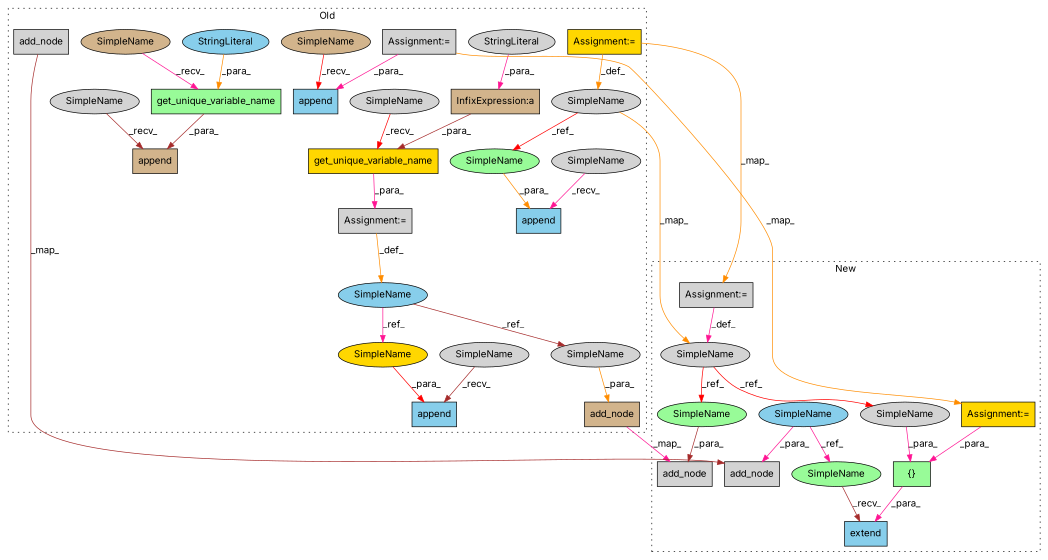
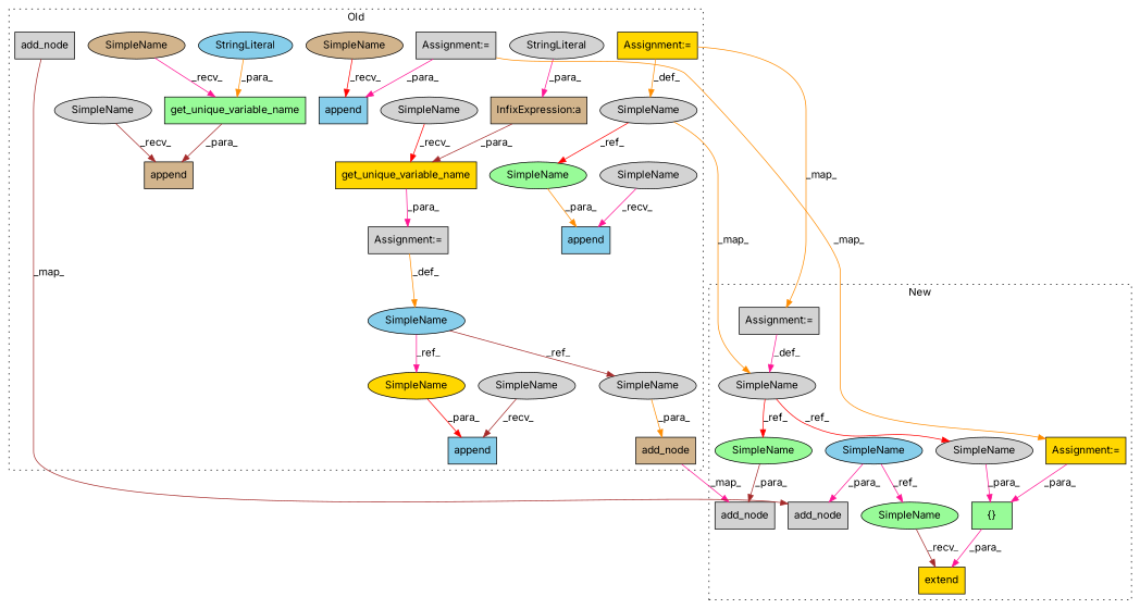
  digraph {
    fontname=Inter
    node [a=42 l=12 shape=box style=filled fillcolor=lightgrey fontname=Inter]
    edge [color=deeppink fontname=Inter]
    n1 [a=32 l="25,1" label=get_unique_variable_name s="10155,10199" fillcolor=gold]
    n2 [a=32 l="25,1" label=get_unique_variable_name s="10092,10127" fillcolor=palegreen]
    n3 [a=27 l=3 label="InfixExpression:a" s=10192 fillcolor=tan]
    n4 [l=13 label=SimpleName s=9501 shape=ellipse]
    n5 [a=32 l="9,1" label=add_node s="10258,10391" fillcolor=tan]
    n6 [l=11 label=SimpleName s=10137 shape=ellipse fillcolor=skyblue]
    n7 [a=32 l="7,1" label=append s="10221,10239" fillcolor=skyblue]
    n8 [a=32 l="7,1" label=append s="10079,10128" fillcolor=tan]
    n9 [a=32 l="9,1" label=add_node s="11453,11504"]
    n10 [a=45 l=10 label=StringLiteral s=10117 shape=ellipse fillcolor=skyblue]
    n11 [a=45 l=4 label=StringLiteral s=10195 shape=ellipse]
    n12 [a=7 l=1 label="Assignment:=" s=10148]
    n13 [a=32 l="7,1" label=append s="9591,9611" fillcolor=skyblue]
    n14 [a=7 l=1 label="Assignment:=" s=9514 fillcolor=gold]
    n15 [a=32 l="7,1" label=append s="10992,11012" fillcolor=skyblue]
    n16 [a=7 l=1 label="Assignment:=" s=10917]
    n17 [l=5 label=SimpleName s=10149 shape=ellipse]
    n18 [l=5 label=SimpleName s=10086 shape=ellipse fillcolor=tan]
    n19 [l=13 label=SimpleName s=9598 shape=ellipse fillcolor=palegreen]
    n20 [label=SimpleName s=9578 shape=ellipse]
    n21 [label=SimpleName s=10066 shape=ellipse]
    n22 [label=SimpleName s=10979 shape=ellipse fillcolor=tan]
    n23 [label=SimpleName s=10208 shape=ellipse]
    n24 [l=11 label=SimpleName s=10277 shape=ellipse]
    n25 [l=11 label=SimpleName s=10228 shape=ellipse fillcolor=gold]
-   n26 [a=32 l="7,1" label=extend s="9384,9441" fillcolor=skyblue]
+   n26 [a=32 l="7,1" label=extend s="9384,9441" fillcolor=gold]
    n27 [a=4 l="1,1" label="{}" s="9400,9440" fillcolor=palegreen]
    n28 [l=13 label=SimpleName s=9225 shape=ellipse]
    n29 [a=32 l="9,1" label=add_node s="10204,10339"]
    n30 [label=SimpleName s=1631 shape=ellipse fillcolor=skyblue]
    n31 [a=32 l="9,1" label=add_node s="9458,9509"]
    n32 [a=7 l=1 label="Assignment:=" s=9238]
    n33 [a=7 l=1 label="Assignment:=" s=9311 fillcolor=gold]
    n34 [label=SimpleName s=9371 shape=ellipse fillcolor=palegreen]
    n35 [l=13 label=SimpleName s=10223 shape=ellipse fillcolor=palegreen]
    n36 [l=13 label=SimpleName s=9413 shape=ellipse]
    subgraph cluster_1 {
      label=Old
      style=dotted
      n1
      n2
      n3
      n4
      n5
      n6
      n7
      n8
      n9
      n10
      n11
      n12
      n13
      n14
      n15
      n16
      n17
      n18
      n19
      n20
      n21
      n22
      n23
      n24
      n25
    }
    subgraph cluster_2 {
      label=New
      style=dotted
      n26
      n27
      n28
      n29
      n30
      n31
      n32
      n33
      n34
      n35
      n36
    }
    n1 -> n12 [label=_para_]
    n2 -> n8 [label=_para_ color=brown]
    n3 -> n1 [label=_para_ color=brown]
    n4 -> n19 [label=_ref_ color=red]
    n4 -> n28 [label=_map_ color=darkorange]
    n5 -> n29 [label=_map_]
    n6 -> n24 [label=_ref_ color=brown]
    n6 -> n25 [label=_ref_]
    n9 -> n31 [label=_map_ color=brown]
    n10 -> n2 [label=_para_ color=darkorange]
    n11 -> n3 [label=_para_]
    n12 -> n6 [label=_def_ color=darkorange]
    n14 -> n4 [label=_def_ color=darkorange]
    n14 -> n32 [label=_map_ color=darkorange]
    n16 -> n15 [label=_para_]
    n16 -> n33 [label=_map_ color=darkorange]
    n17 -> n1 [label=_recv_ color=red]
    n18 -> n2 [label=_recv_]
    n19 -> n13 [label=_para_ color=darkorange]
    n20 -> n13 [label=_recv_]
    n21 -> n8 [label=_recv_ color=brown]
    n22 -> n15 [label=_recv_ color=red]
    n23 -> n7 [label=_recv_ color=brown]
    n24 -> n5 [label=_para_ color=darkorange]
    n25 -> n7 [label=_para_ color=red]
    n27 -> n26 [label=_para_]
    n28 -> n35 [label=_ref_ color=red]
    n28 -> n36 [label=_ref_ color=red]
    n30 -> n31 [label=_para_]
    n30 -> n34 [label=_ref_]
    n32 -> n28 [label=_def_]
    n33 -> n27 [label=_para_]
    n34 -> n26 [label=_recv_ color=brown]
    n35 -> n29 [label=_para_ color=brown]
    n36 -> n27 [label=_para_]
  }
